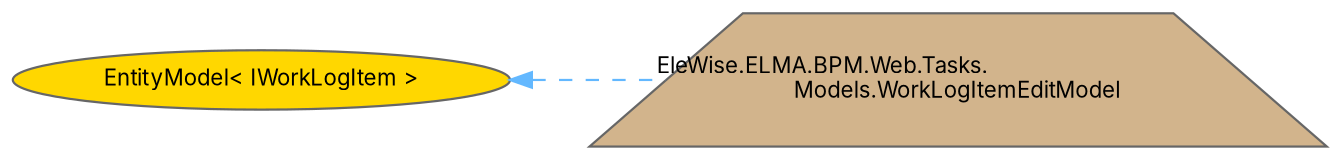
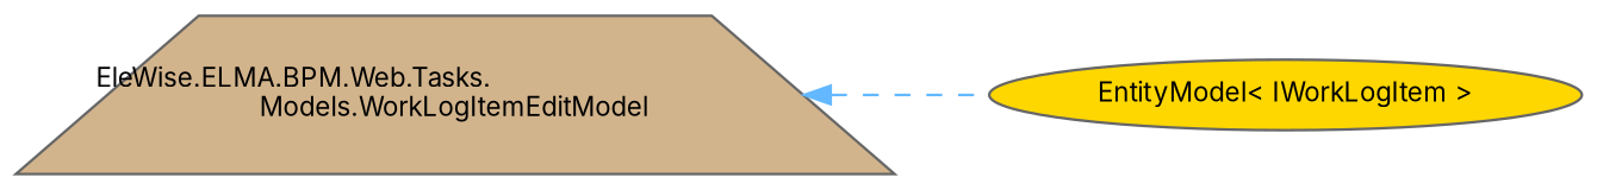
  digraph {
    rankdir=LR
    fontname=Inter
    node [color=gray40 fontname=Inter fontsize=10 style=filled]
    n1 [fillcolor=tan fontcolor=black height=0.2 label="EleWise.ELMA.BPM.Web.Tasks.\lModels.WorkLogItemEditModel" shape=trapezium width=0.4]
    n2 [fillcolor=gold height=0.2 label="EntityModel\< IWorkLogItem \>" shape=ellipse width=0.4]
-   n2 -> n1 [color=steelblue1 dir=back fontname=Inter fontsize=10 labelfontname=Helvetica labelfontsize=10 style=dashed]
+   n1 -> n2 [color=steelblue1 dir=back fontname=Inter fontsize=10 labelfontname=Helvetica labelfontsize=10 style=dashed]
  }
